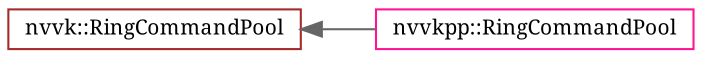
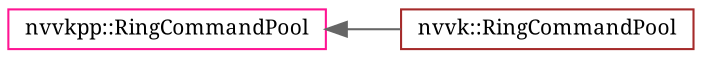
  digraph {
    rankdir=LR
    fontname="Noto Serif"
    node [fillcolor=white fontname="Noto Serif" fontsize=10 shape=record style=filled]
    n1 [color=brown height=0.2 label="nvvk::RingCommandPool" width=0.4]
    n2 [color=deeppink height=0.2 label="nvvkpp::RingCommandPool" width=0.4]
-   n1 -> n2 [color=gray40 dir=back fontname="Noto Serif" fontsize=10 labelfontname=Helvetica labelfontsize=10 style=solid]
+   n2 -> n1 [color=gray40 dir=back fontname="Noto Serif" fontsize=10 labelfontname=Helvetica labelfontsize=10 style=solid]
  }
